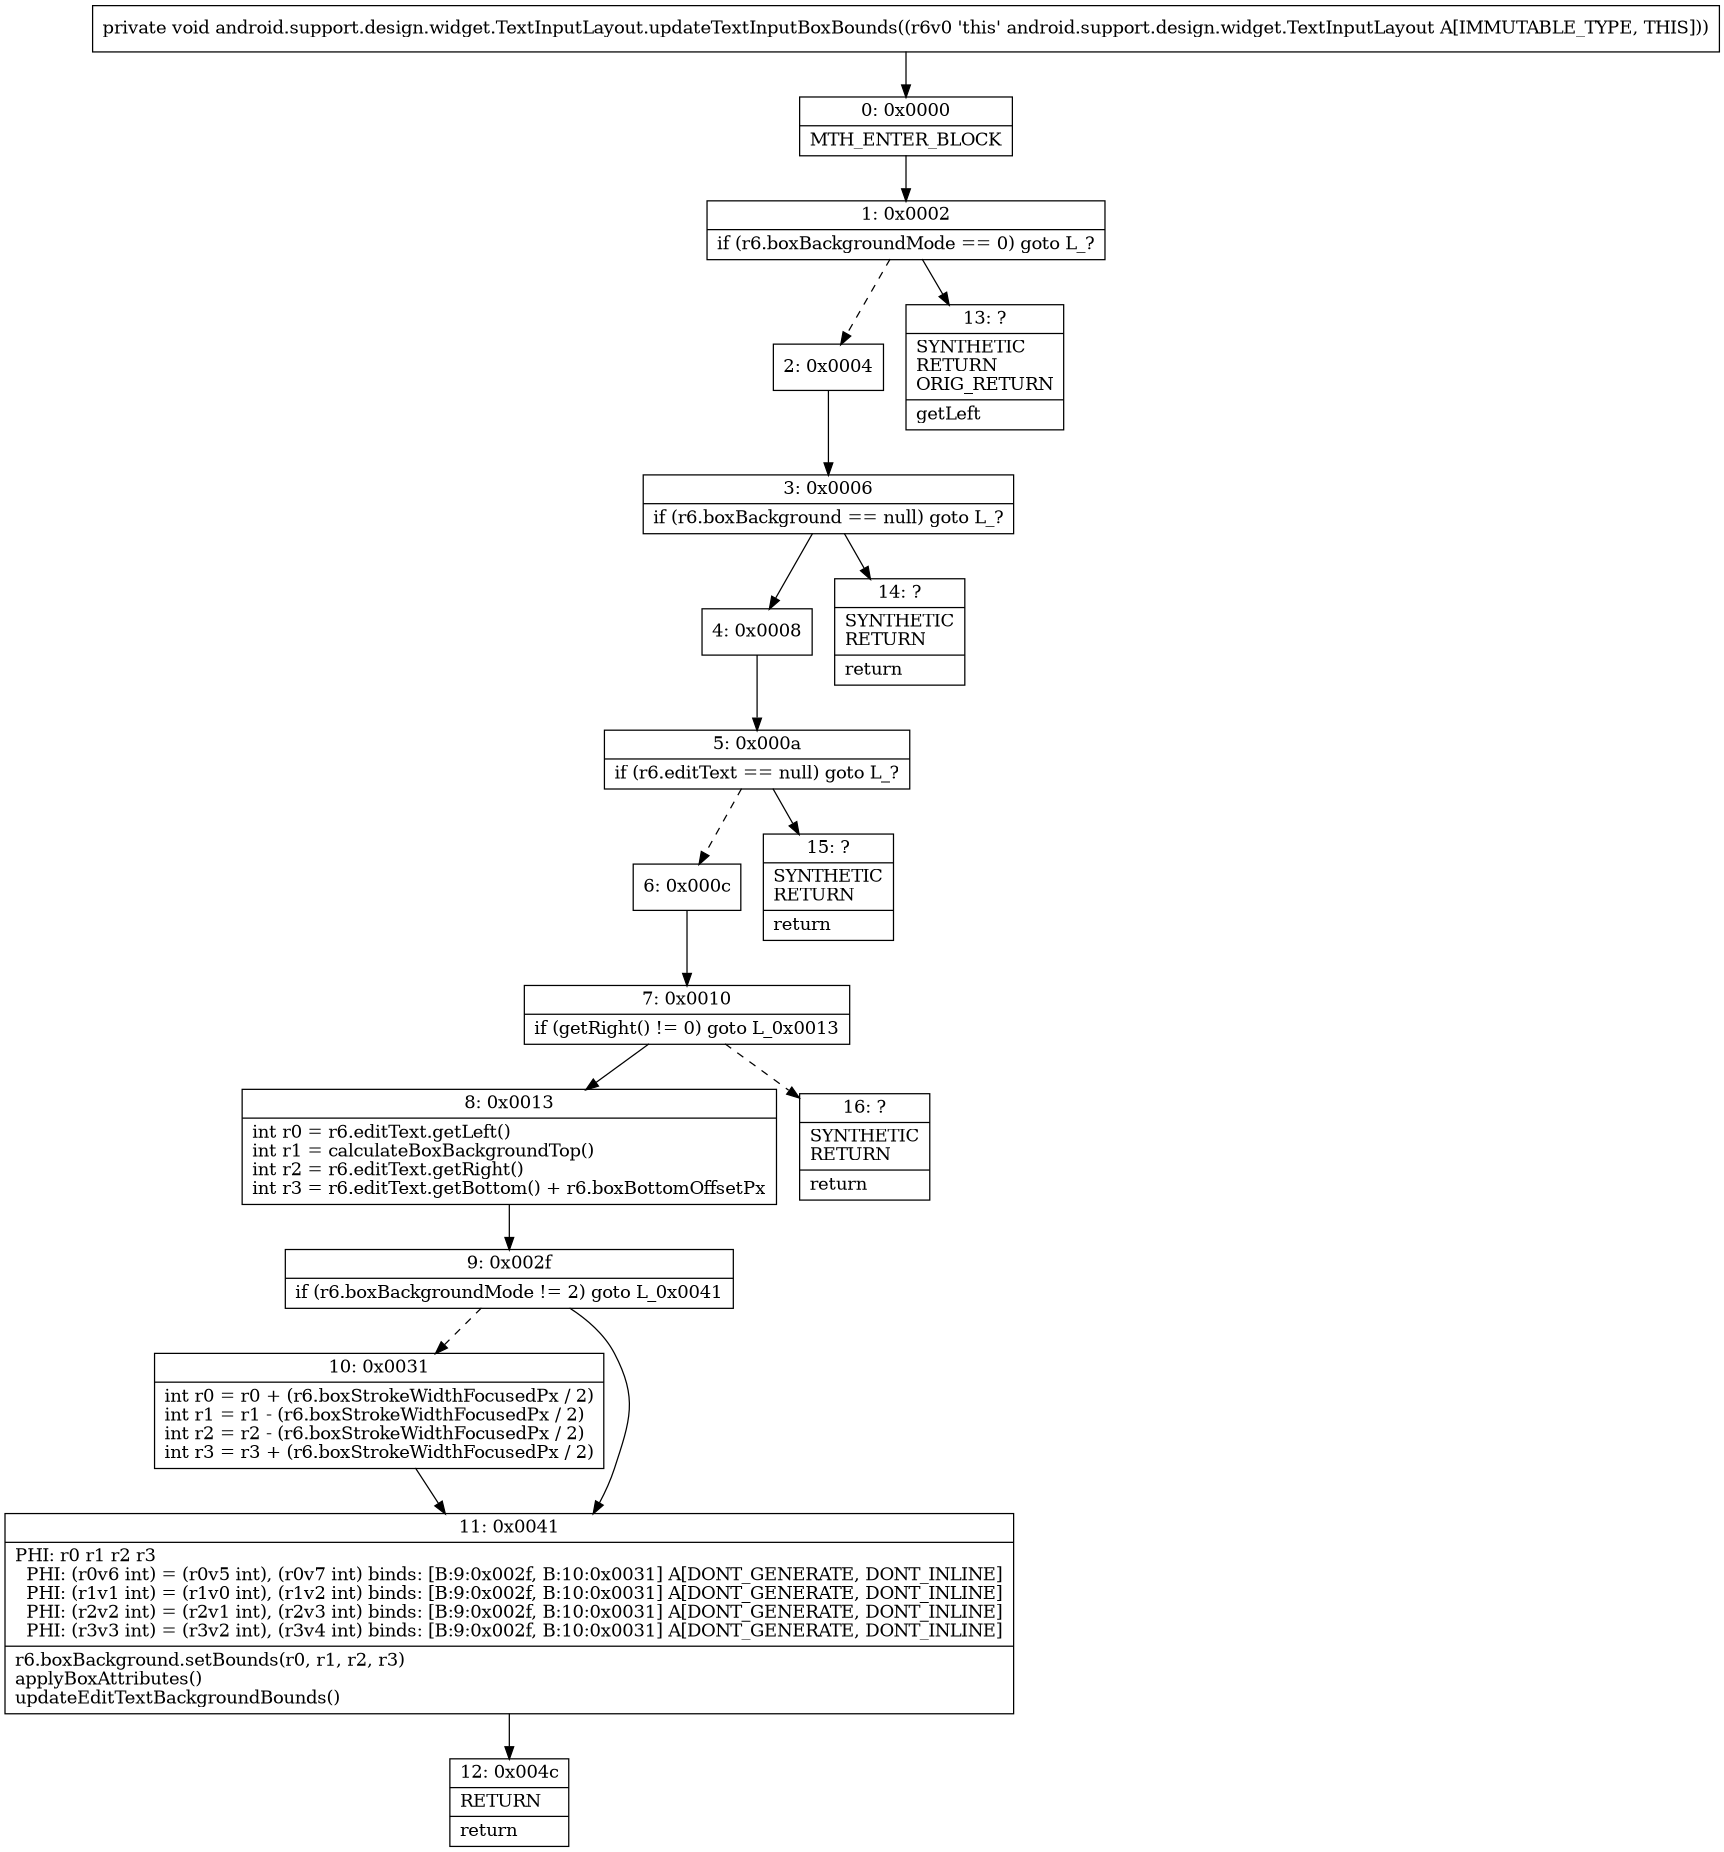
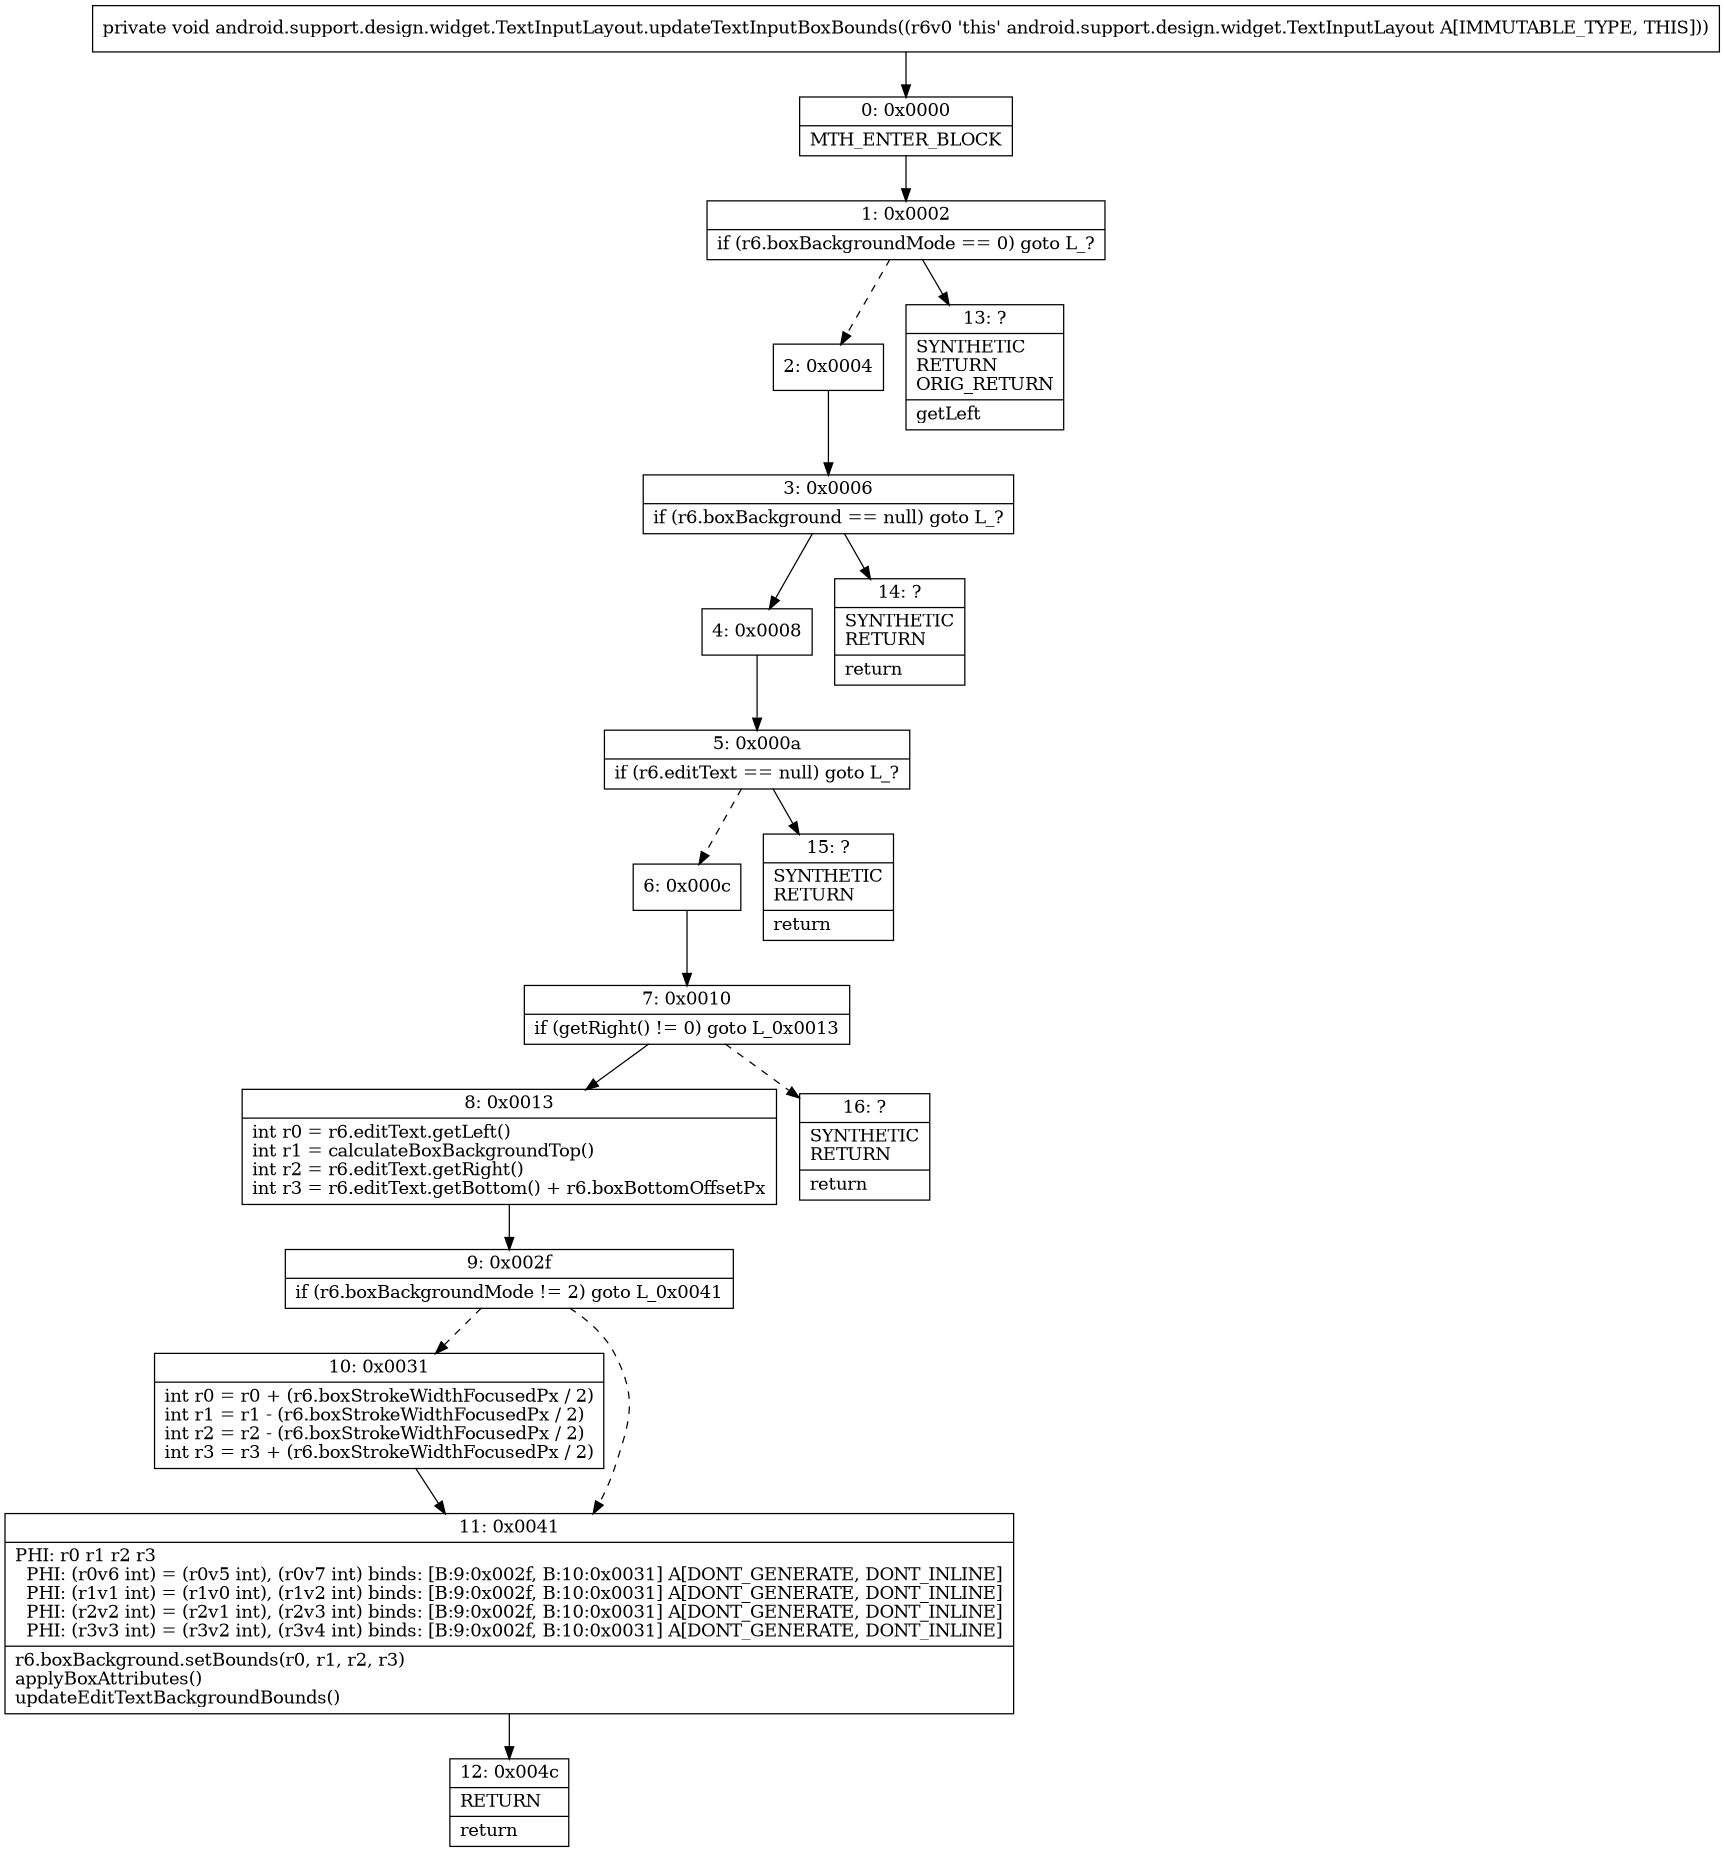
  digraph {
    node [shape=record]
    n1 [label="{0\:\ 0x0000|MTH_ENTER_BLOCK\l}"]
    n2 [label="{1\:\ 0x0002|if (r6.boxBackgroundMode == 0) goto L_?\l}"]
    n3 [label="{2\:\ 0x0004}"]
    n4 [label="{13\:\ ?|SYNTHETIC\lRETURN\lORIG_RETURN\l|getLeft\l}"]
    n5 [label="{3\:\ 0x0006|if (r6.boxBackground == null) goto L_?\l}"]
    n6 [label="{4\:\ 0x0008}"]
    n7 [label="{14\:\ ?|SYNTHETIC\lRETURN\l|return\l}"]
    n8 [label="{5\:\ 0x000a|if (r6.editText == null) goto L_?\l}"]
    n9 [label="{6\:\ 0x000c}"]
    n10 [label="{15\:\ ?|SYNTHETIC\lRETURN\l|return\l}"]
    n11 [label="{7\:\ 0x0010|if (getRight() != 0) goto L_0x0013\l}"]
    n12 [label="{8\:\ 0x0013|int r0 = r6.editText.getLeft()\lint r1 = calculateBoxBackgroundTop()\lint r2 = r6.editText.getRight()\lint r3 = r6.editText.getBottom() + r6.boxBottomOffsetPx\l}"]
    n13 [label="{16\:\ ?|SYNTHETIC\lRETURN\l|return\l}"]
    n14 [label="{9\:\ 0x002f|if (r6.boxBackgroundMode != 2) goto L_0x0041\l}"]
    n15 [label="{10\:\ 0x0031|int r0 = r0 + (r6.boxStrokeWidthFocusedPx \/ 2)\lint r1 = r1 \- (r6.boxStrokeWidthFocusedPx \/ 2)\lint r2 = r2 \- (r6.boxStrokeWidthFocusedPx \/ 2)\lint r3 = r3 + (r6.boxStrokeWidthFocusedPx \/ 2)\l}"]
    n16 [label="{11\:\ 0x0041|PHI: r0 r1 r2 r3 \l  PHI: (r0v6 int) = (r0v5 int), (r0v7 int) binds: [B:9:0x002f, B:10:0x0031] A[DONT_GENERATE, DONT_INLINE]\l  PHI: (r1v1 int) = (r1v0 int), (r1v2 int) binds: [B:9:0x002f, B:10:0x0031] A[DONT_GENERATE, DONT_INLINE]\l  PHI: (r2v2 int) = (r2v1 int), (r2v3 int) binds: [B:9:0x002f, B:10:0x0031] A[DONT_GENERATE, DONT_INLINE]\l  PHI: (r3v3 int) = (r3v2 int), (r3v4 int) binds: [B:9:0x002f, B:10:0x0031] A[DONT_GENERATE, DONT_INLINE]\l|r6.boxBackground.setBounds(r0, r1, r2, r3)\lapplyBoxAttributes()\lupdateEditTextBackgroundBounds()\l}"]
    n17 [label="{12\:\ 0x004c|RETURN\l|return\l}"]
    n18 [label="{private void android.support.design.widget.TextInputLayout.updateTextInputBoxBounds((r6v0 'this' android.support.design.widget.TextInputLayout A[IMMUTABLE_TYPE, THIS])) }"]
    n1 -> n2
    n2 -> n3 [style=dashed]
    n2 -> n4
    n3 -> n5
    n5 -> n6 [style=solid]
    n5 -> n7
    n6 -> n8
    n8 -> n9 [style=dashed]
    n8 -> n10
    n9 -> n11
    n11 -> n12
    n11 -> n13 [style=dashed]
    n12 -> n14
    n14 -> n15 [style=dashed]
-   n14 -> n16
+   n14 -> n16 [style=dashed]
    n15 -> n16
    n16 -> n17
    n18 -> n1
  }
